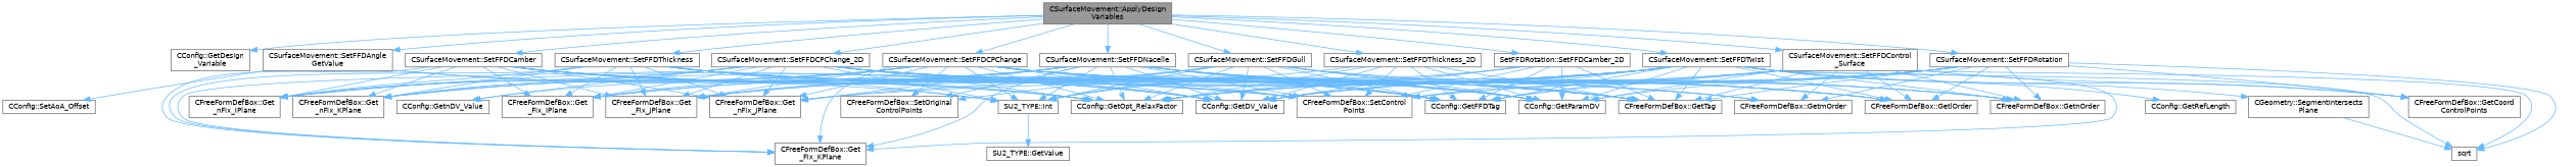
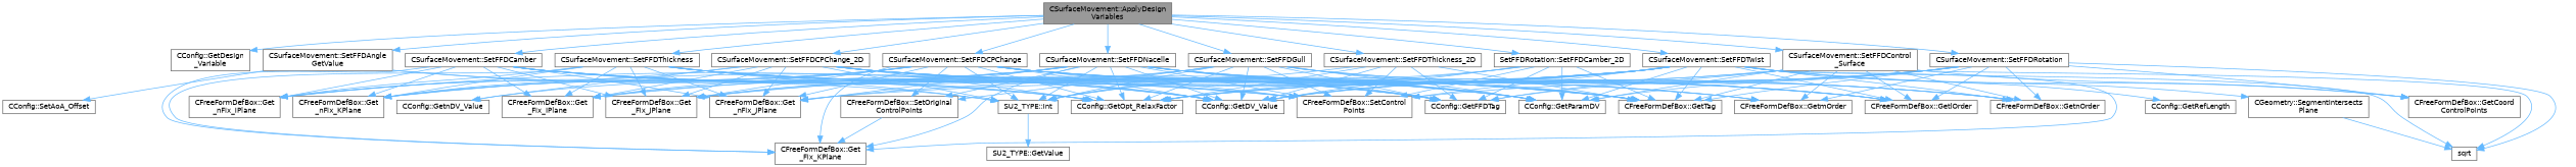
  digraph {
    rankdir=TB
    node [color=grey40 fillcolor=white fontname=Helvetica fontsize=10 shape=box style=filled]
    edge [color=steelblue1 fontname=Helvetica fontsize=10 labelfontname=Helvetica labelfontsize=10 style=solid]
    n1 [color=gray40 fillcolor=grey60 fontcolor=black height=0.2 label="CSurfaceMovement::ApplyDesign\lVariables" width=0.4]
    n2 [height=0.2 label="CConfig::GetDesign\l_Variable" width=0.4]
    n3 [height=0.2 label="CSurfaceMovement::SetFFDAngle\lGetValue" width=0.4]
    n4 [height=0.2 label="CSurfaceMovement::SetFFDCamber" width=0.4]
    n5 [height=0.2 label="SetFFDRotation::SetFFDCamber_2D" width=0.4]
    n6 [height=0.2 label="CSurfaceMovement::SetFFDControl\l_Surface" width=0.4]
    n7 [height=0.2 label="CSurfaceMovement::SetFFDCPChange" width=0.4]
    n8 [height=0.2 label="CSurfaceMovement::SetFFDCPChange_2D" width=0.4]
    n9 [height=0.2 label="CSurfaceMovement::SetFFDGull" width=0.4]
    n10 [height=0.2 label="CSurfaceMovement::SetFFDNacelle" width=0.4]
    n11 [height=0.2 label="CSurfaceMovement::SetFFDRotation" width=0.4]
    n12 [height=0.2 label="CSurfaceMovement::SetFFDThickness" width=0.4]
    n13 [height=0.2 label="CSurfaceMovement::SetFFDThickness_2D" width=0.4]
    n14 [height=0.2 label="CSurfaceMovement::SetFFDTwist" width=0.4]
    n15 [height=0.2 label="CConfig::GetDV_Value" width=0.4]
    n16 [height=0.2 label="CConfig::GetOpt_RelaxFactor" width=0.4]
    n17 [height=0.2 label="CConfig::SetAoA_Offset" width=0.4]
    n18 [height=0.2 label="CFreeFormDefBox::Get\l_Fix_IPlane" width=0.4]
    n19 [height=0.2 label="CFreeFormDefBox::Get\l_Fix_JPlane" width=0.4]
    n20 [height=0.2 label="CFreeFormDefBox::Get\l_Fix_KPlane" width=0.4]
    n21 [height=0.2 label="CFreeFormDefBox::Get\l_nFix_IPlane" width=0.4]
    n22 [height=0.2 label="CFreeFormDefBox::Get\l_nFix_JPlane" width=0.4]
    n23 [height=0.2 label="CFreeFormDefBox::Get\l_nFix_KPlane" width=0.4]
    n24 [height=0.2 label="CConfig::GetFFDTag" width=0.4]
    n25 [height=0.2 label="CConfig::GetParamDV" width=0.4]
    n26 [height=0.2 label="CFreeFormDefBox::GetTag" width=0.4]
    n27 [height=0.2 label="SU2_TYPE::Int" width=0.4]
    n28 [height=0.2 label="CFreeFormDefBox::SetControl\lPoints" width=0.4]
    n29 [height=0.2 label="CFreeFormDefBox::GetCoord\lControlPoints" width=0.4]
    n30 [height=0.2 label="CFreeFormDefBox::GetlOrder" width=0.4]
    n31 [height=0.2 label="CFreeFormDefBox::GetmOrder" width=0.4]
    n32 [height=0.2 label="CFreeFormDefBox::GetnOrder" width=0.4]
    n33 [height=0.2 label=sqrt width=0.4]
    n34 [height=0.2 label="CConfig::GetnDV_Value" width=0.4]
    n35 [height=0.2 label="CFreeFormDefBox::SetOriginal\lControlPoints" width=0.4]
    n36 [height=0.2 label="CConfig::GetRefLength" width=0.4]
    n37 [height=0.2 label="CGeometry::SegmentIntersects\lPlane" width=0.4]
    n38 [height=0.2 label="SU2_TYPE::GetValue" width=0.4]
    n1 -> n2
    n1 -> n3
    n1 -> n4
    n1 -> n5
    n1 -> n6
    n1 -> n7
    n1 -> n8
    n1 -> n9
    n1 -> n10
    n1 -> n11
    n1 -> n12
    n1 -> n13
    n1 -> n14
    n3 -> n15
    n3 -> n16
    n3 -> n17
    n4 -> n15
    n4 -> n16
    n4 -> n18
    n4 -> n19
    n4 -> n20
    n4 -> n21
    n4 -> n22
    n4 -> n23
    n4 -> n24
    n4 -> n25
    n4 -> n26
    n4 -> n27
    n4 -> n28
    n5 -> n15
    n5 -> n16
    n5 -> n24
    n5 -> n25
    n5 -> n26
    n5 -> n27
    n5 -> n28
    n6 -> n15
    n6 -> n16
    n6 -> n24
    n6 -> n25
    n6 -> n26
-   n6 -> n28
    n6 -> n29
    n6 -> n30
    n6 -> n31
    n6 -> n32
    n6 -> n33
    n7 -> n15
    n7 -> n16
    n7 -> n18
    n7 -> n19
    n7 -> n20
    n7 -> n21
    n7 -> n22
    n7 -> n23
    n7 -> n24
    n7 -> n25
    n7 -> n26
    n7 -> n27
    n7 -> n28
    n7 -> n30
    n7 -> n31
    n7 -> n32
    n7 -> n34
    n7 -> n35
    n8 -> n15
    n8 -> n16
    n8 -> n18
    n8 -> n19
-   n8 -> n20
-   n8 -> n21
+   n35 -> n20
    n8 -> n22
    n8 -> n23
    n8 -> n24
    n8 -> n25
    n8 -> n26
    n8 -> n27
    n8 -> n28
    n8 -> n30
    n8 -> n31
    n8 -> n34
    n9 -> n15
    n9 -> n16
    n9 -> n19
    n9 -> n22
    n9 -> n24
    n9 -> n25
    n9 -> n26
    n9 -> n27
    n9 -> n28
    n9 -> n30
    n9 -> n32
    n9 -> n35
    n10 -> n15
    n10 -> n16
    n10 -> n18
    n10 -> n19
    n10 -> n20
    n10 -> n21
    n10 -> n22
    n10 -> n23
    n10 -> n24
    n10 -> n25
    n10 -> n26
    n10 -> n27
    n10 -> n28
    n10 -> n30
    n10 -> n31
    n10 -> n32
    n10 -> n35
    n11 -> n15
    n11 -> n16
    n11 -> n24
    n11 -> n25
    n11 -> n26
    n11 -> n28
    n11 -> n29
    n11 -> n30
    n11 -> n31
    n11 -> n32
    n11 -> n33
    n12 -> n15
    n12 -> n16
    n12 -> n18
    n12 -> n19
    n12 -> n20
    n12 -> n21
    n12 -> n22
    n12 -> n23
    n12 -> n24
    n12 -> n25
    n12 -> n26
    n12 -> n27
    n12 -> n28
    n13 -> n15
    n13 -> n16
    n13 -> n24
-   n13 -> n25
    n13 -> n26
    n13 -> n27
    n13 -> n28
    n14 -> n15
    n14 -> n16
    n14 -> n18
    n14 -> n19
    n14 -> n20
    n14 -> n21
    n14 -> n22
    n14 -> n23
-   n14 -> n24
    n14 -> n25
    n14 -> n26
    n14 -> n27
    n14 -> n28
    n14 -> n29
    n14 -> n30
    n14 -> n32
    n14 -> n33
    n14 -> n36
    n14 -> n37
    n27 -> n38
    n37 -> n33
  }
